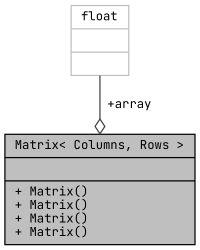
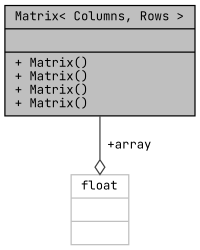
  digraph {
    fontname="JetBrains Mono"
    node [fontname="JetBrains Mono" fontsize=10 shape=record style=filled]
    n1 [color=black fillcolor=grey75 fontcolor=black height=0.2 label="{Matrix\< Columns, Rows \>\n||+ Matrix()\l+ Matrix()\l+ Matrix()\l+ Matrix()\l}" width=0.4]
    n2 [color=grey75 fillcolor=white height=0.2 label="{float\n||}" width=0.4]
-   n2 -> n1 [arrowhead=odiamond color=grey25 fontname="JetBrains Mono" fontsize=10 label=" +array" labelfontname=Helvetica labelfontsize=10 style=solid]
+   n1 -> n2 [arrowhead=odiamond color=grey25 fontname="JetBrains Mono" fontsize=10 label=" +array" labelfontname=Helvetica labelfontsize=10 style=solid]
  }
